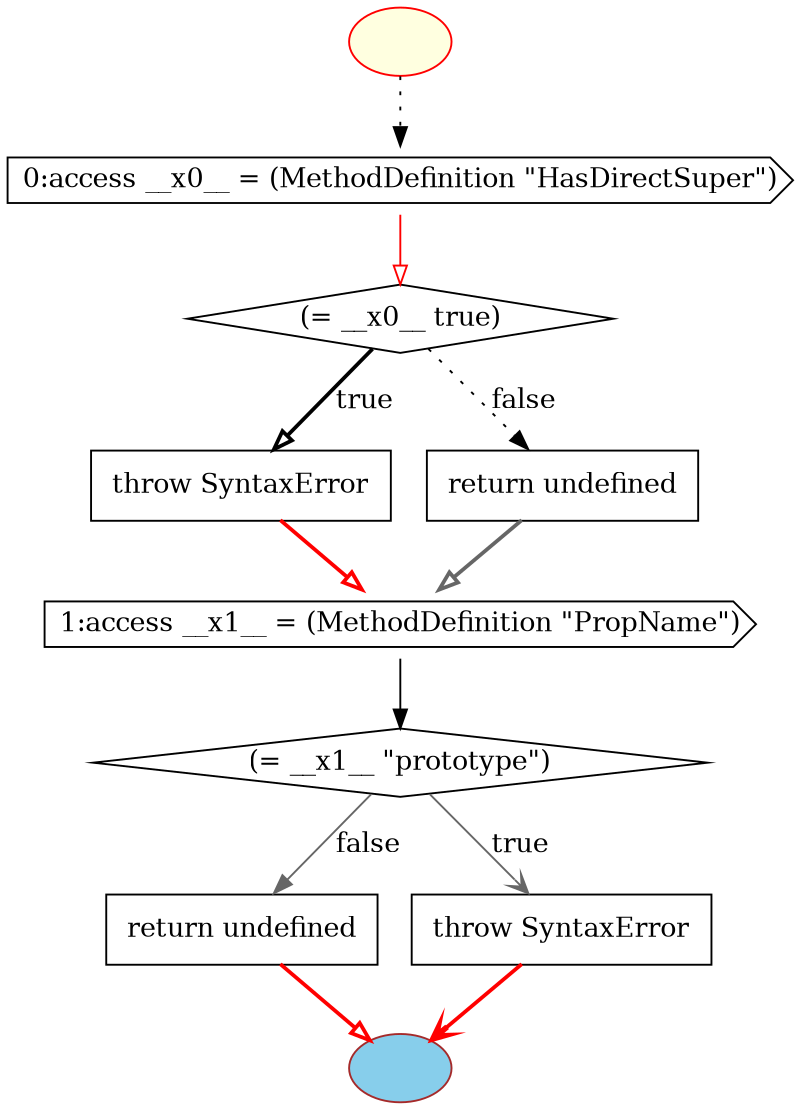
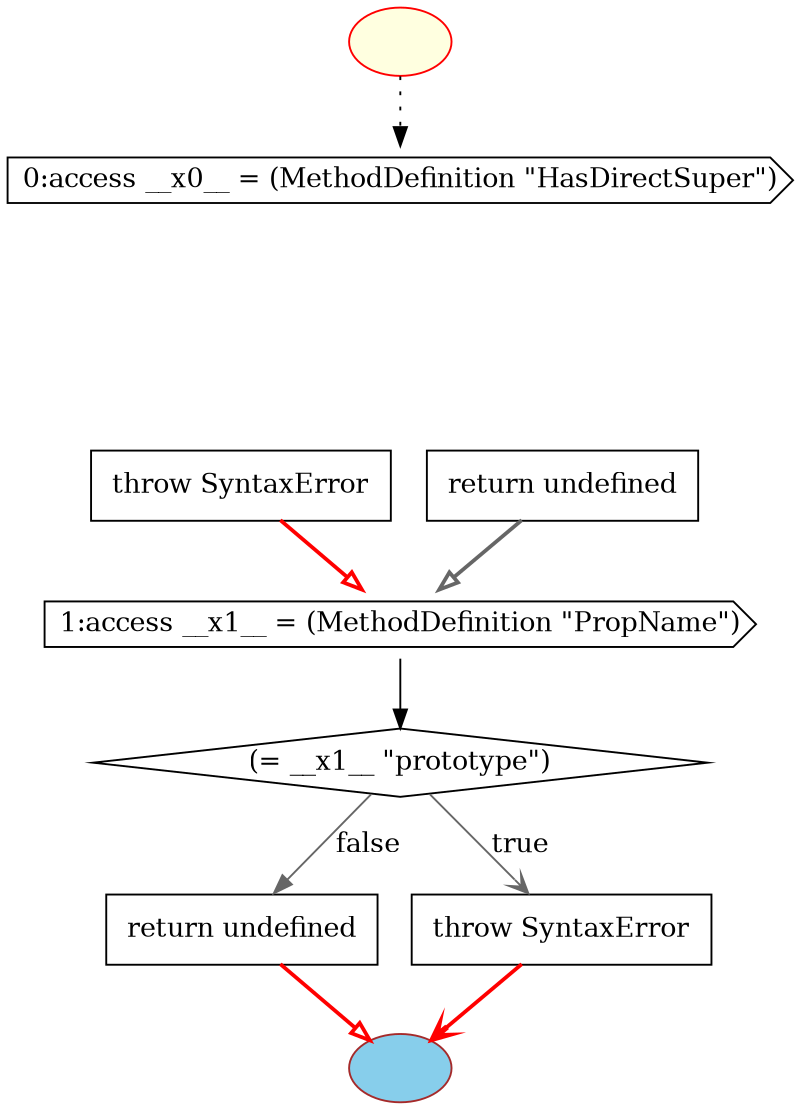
  digraph {
    node [color=black fillcolor=white shape=none style=filled]
    edge [color=red style=bold arrowhead=onormal]
    n1 [label=<<font color="black">0:access __x0__ = (MethodDefinition &quot;HasDirectSuper&quot;)</font>> shape=cds]
-   n2 [label=<<font color="black">(= __x0__ true)</font>> shape=diamond]
    n3 [label=<<font color="black">1:access __x1__ = (MethodDefinition &quot;PropName&quot;)</font>> shape=cds]
    n4 [label=<<font color="black">(= __x1__ &quot;prototype&quot;)</font>> shape=diamond]
    n5 [label=<<font color="black">     <table border="0" cellborder="1" cellspacing="0" cellpadding="10">       <tr><td align="left">throw SyntaxError</td></tr>     </table>   </font>> margin=0]
    n6 [label=<<font color="black">     <table border="0" cellborder="1" cellspacing="0" cellpadding="10">       <tr><td align="left">return undefined</td></tr>     </table>   </font>> margin=0]
    n7 [label=<<font color="black">     <table border="0" cellborder="1" cellspacing="0" cellpadding="10">       <tr><td align="left">return undefined</td></tr>     </table>   </font>> margin=0]
    n8 [label=<<font color="black">     <table border="0" cellborder="1" cellspacing="0" cellpadding="10">       <tr><td align="left">throw SyntaxError</td></tr>     </table>   </font>> margin=0]
    n9 [color=brown fillcolor=skyblue label=" " shape=ellipse]
    n10 [color=red fillcolor=lightyellow label=" " shape=ellipse]
-   n1 -> n2 [style=solid]
-   n2 -> n5 [color=black label=<<font color="black">true</font>>]
-   n2 -> n6 [color=black label=<<font color="black">false</font>> style=dotted arrowhead=normal]
    n3 -> n4 [color=black style=solid arrowhead=normal]
    n4 -> n7 [color=gray40 label=<<font color="black">false</font>> style=solid arrowhead=normal]
    n4 -> n8 [color=gray40 label=<<font color="black">true</font>> style=solid arrowhead=vee]
    n5 -> n3
    n6 -> n3 [color=gray40]
    n7 -> n9
    n8 -> n9 [arrowhead=vee]
    n10 -> n1 [color=black style=dotted arrowhead=normal]
  }
